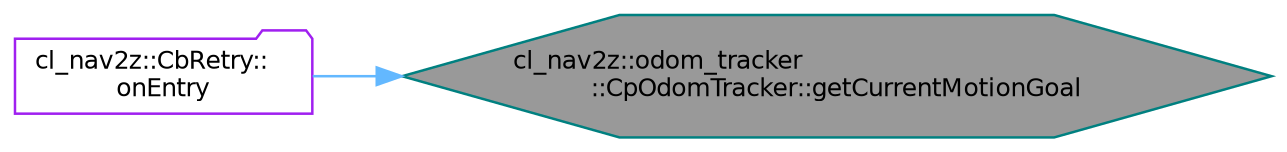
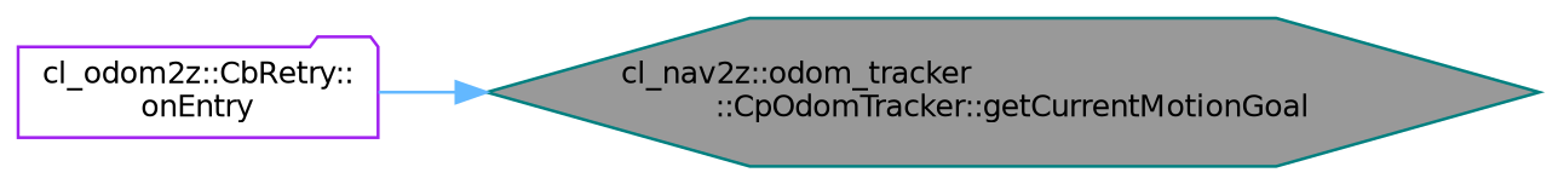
  digraph {
    rankdir=RL
    node [fontname=Helvetica fontsize=10 style=filled]
    n1 [color=teal fillcolor=grey60 fontcolor=black height=0.2 label="cl_nav2z::odom_tracker\l::CpOdomTracker::getCurrentMotionGoal" shape=hexagon width=0.4]
-   n2 [color=purple fillcolor=white height=0.2 label="cl_nav2z::CbRetry::\lonEntry" shape=folder width=0.4]
+   n2 [color=purple fillcolor=white height=0.2 label="cl_odom2z::CbRetry::\lonEntry" shape=folder width=0.4]
    n1 -> n2 [color=steelblue1 dir=back fontname=Helvetica fontsize=10 labelfontname=Helvetica labelfontsize=10 style=solid]
  }
